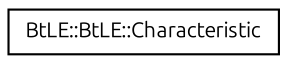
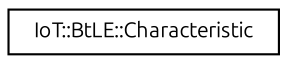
  digraph {
    rankdir=LR
    fontname=Ubuntu
-   n1 [color=black fillcolor=white fontname=Ubuntu fontsize=10 height=0.2 label="BtLE::BtLE::Characteristic" shape=record style=filled width=0.4]
+   n1 [color=black fillcolor=white fontname=Ubuntu fontsize=10 height=0.2 label="IoT::BtLE::Characteristic" shape=record style=filled width=0.4]
  }
